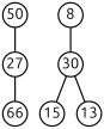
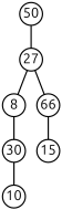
  graph {
    fontname=Ubuntu
    node [fixedsize=true fontname=Ubuntu fontsize=22 penwidth=2 shape=circle]
    edge [fontname=Ubuntu penwidth=2.0]
    n1 [label=50 width=0.5]
    n2 [label=27 width=0.5]
    n3 [label=30 width=0.5]
    n4 [label=15 width=0.5]
-   n5 [label=13 width=0.5]
+   n5 [label=10 width=0.5]
    n6 [label=8 width=0.5]
    n7 [label=66 width=0.5]
    n1 -- n2
+   n2 -- n6
    n2 -- n7
-   n3 -- n4
+   n7 -- n4
    n3 -- n5
    n6 -- n3
  }
